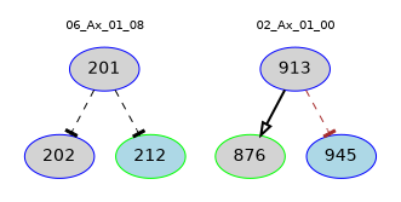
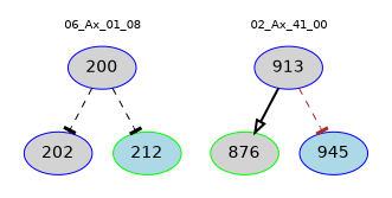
  digraph {
    fontname="DejaVu Sans"
    node [color=blue fillcolor=lightgrey fontname="DejaVu Sans" style=filled]
    edge [arrowhead=tee color=black fontname="DejaVu Sans" style=dashed]
-   n1 [label=201]
+   n1 [label=200]
    n2 [label=202]
    n3 [color=green fillcolor=lightblue label=212]
    n4 [label=913]
    n5 [color=green label=876]
    n6 [fillcolor=lightblue label=945]
    subgraph cluster_1 {
      color=white
      fontsize=10
      label="06_Ax_01_08"
      n1
      n2
      n3
    }
    subgraph cluster_2 {
      color=white
      fontsize=10
-     label="02_Ax_01_00"
+     label="02_Ax_41_00"
      n4
      n5
      n6
    }
    n1 -> n2
    n1 -> n3
    n4 -> n5 [arrowhead=onormal style=bold]
    n4 -> n6 [color=brown]
  }
